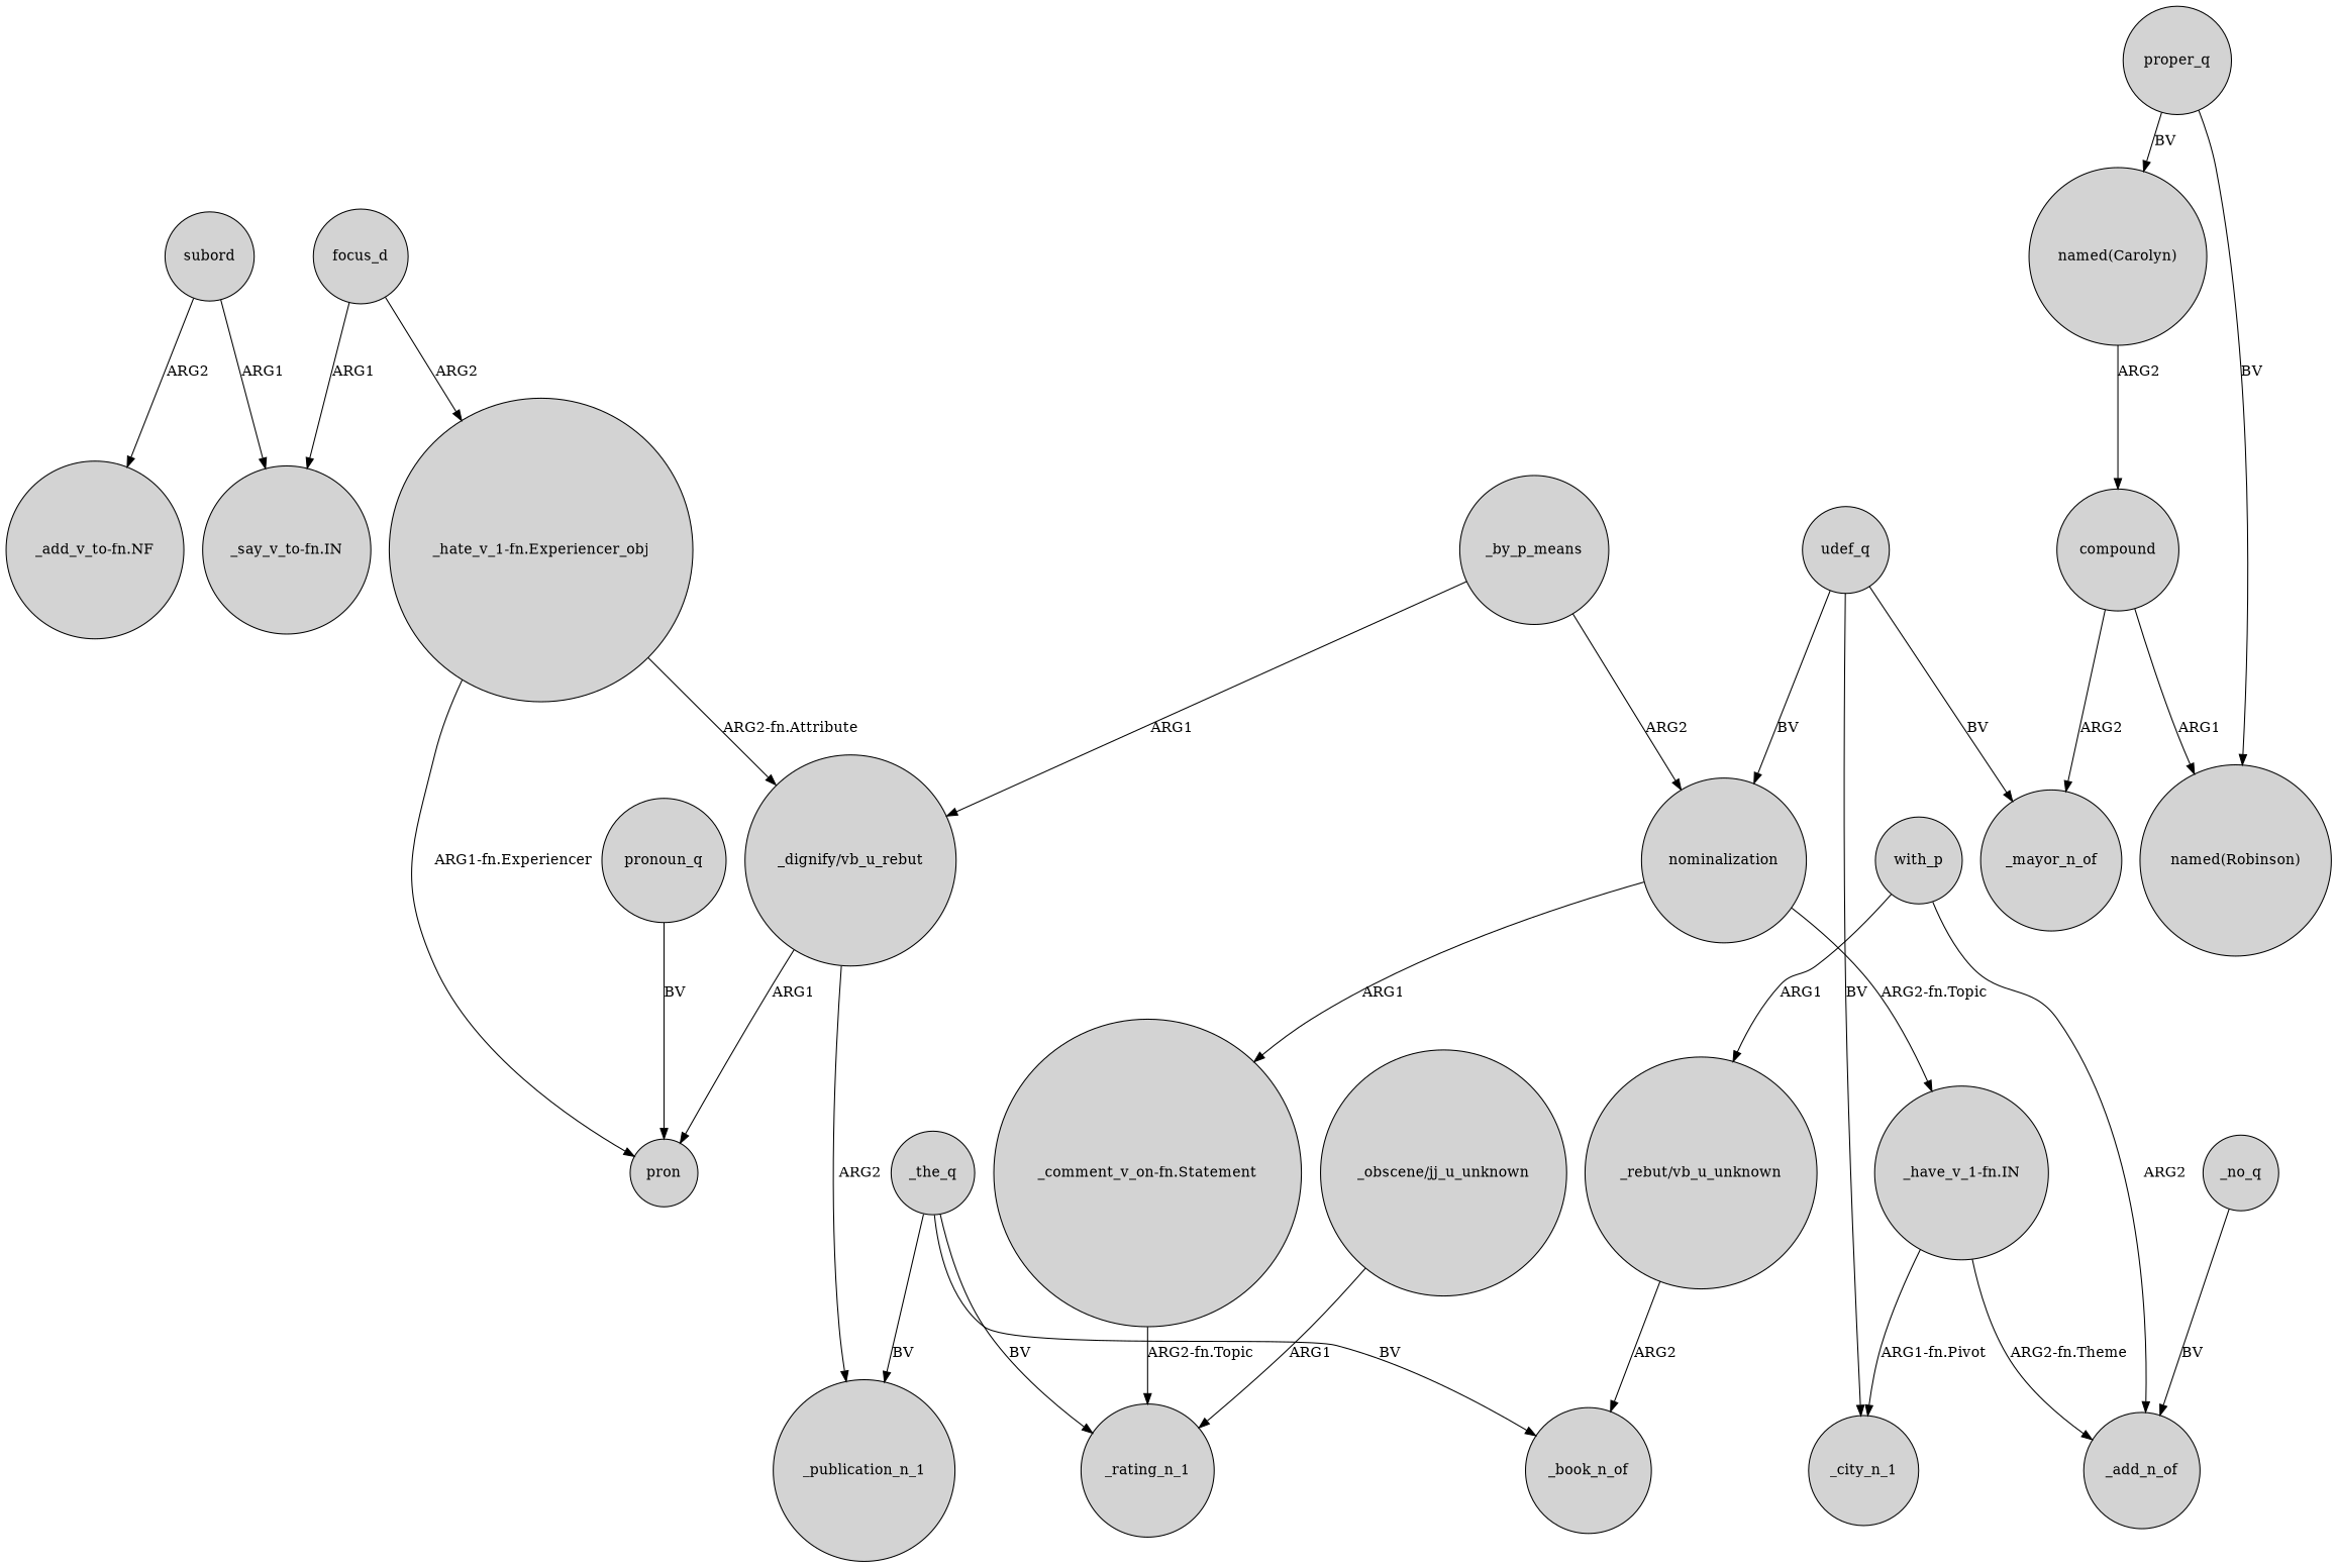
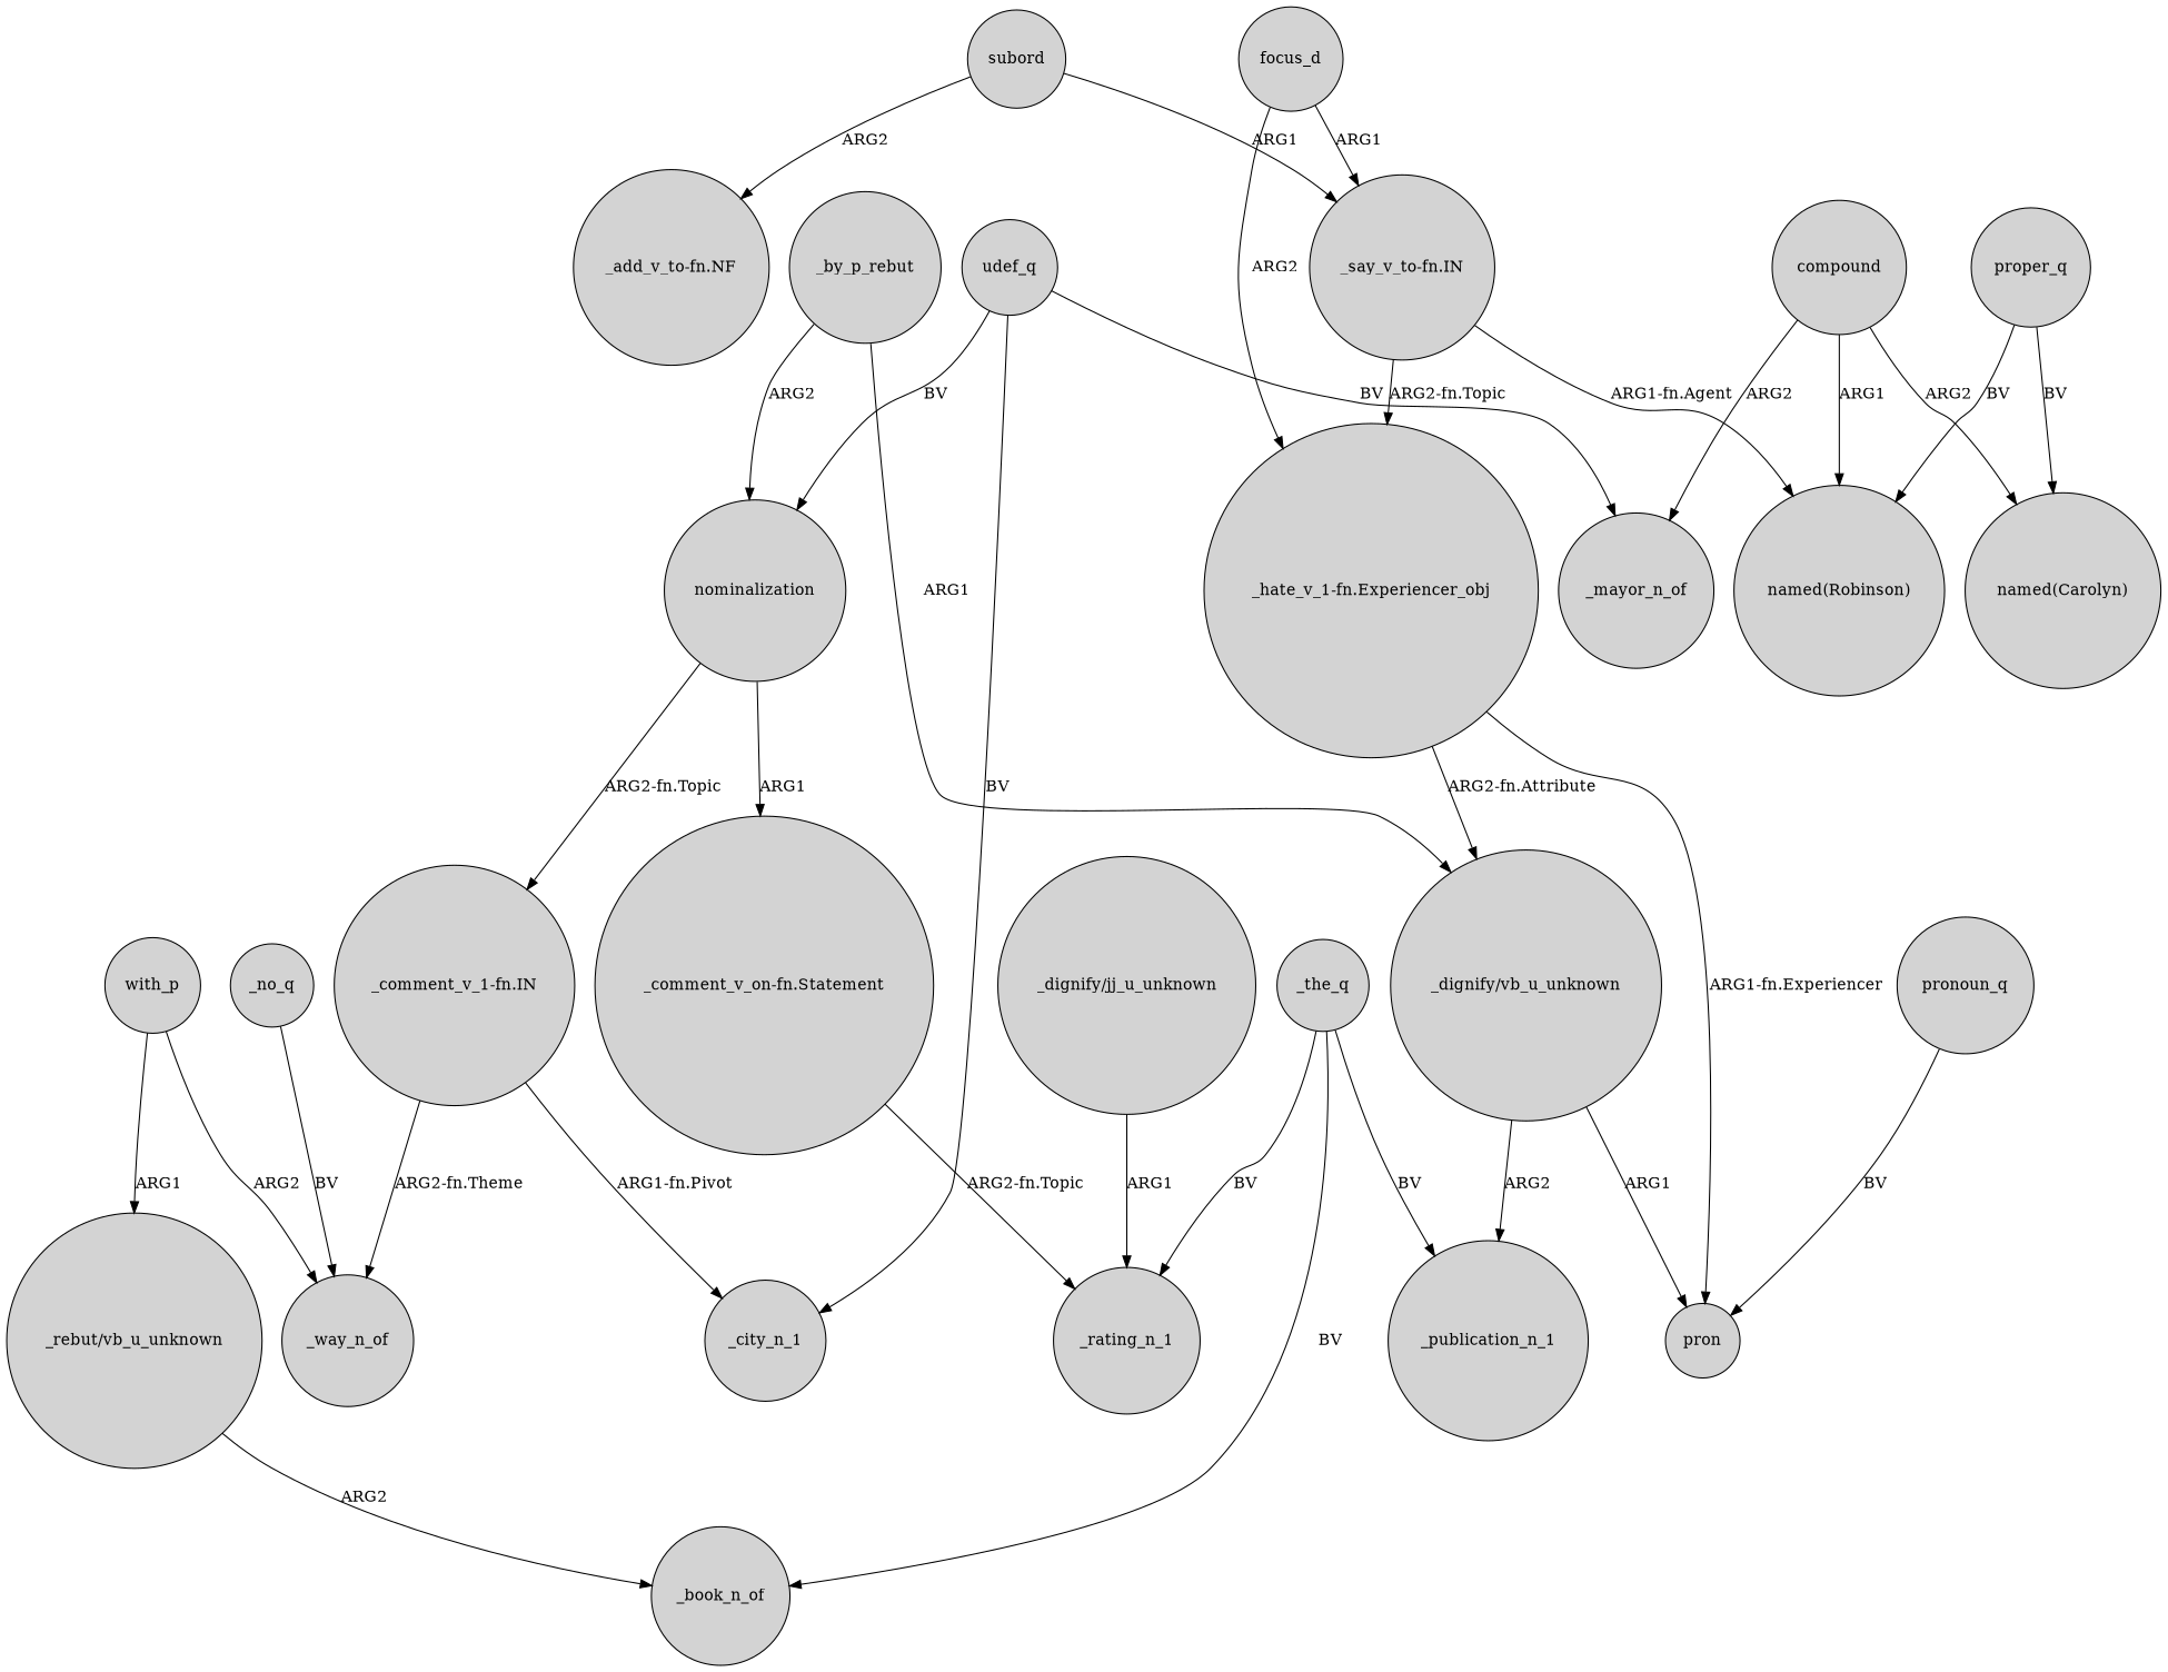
  digraph {
    node [shape=circle style=filled]
    subord
    "_add_v_to-fn.NF"
    "_say_v_to-fn.IN"
    "_hate_v_1-fn.Experiencer_obj"
    "named(Robinson)"
-   "_have_v_1-fn.IN"
+   "_have_v_1-fn.IN" [label="_comment_v_1-fn.IN"]
    _city_n_1
-   _way_n_of [label=_add_n_of]
+   _way_n_of
    _the_q
    _publication_n_1
    _book_n_of
    _rating_n_1
-   _by_p_means
+   _by_p_means [label=_by_p_rebut]
    nominalization
-   "_dignify/vb_u_unknown" [label="_dignify/vb_u_rebut"]
+   "_dignify/vb_u_unknown"
    "_comment_v_on-fn.Statement"
    pron
    compound
    "named(Carolyn)"
    _mayor_n_of
    udef_q
    with_p
    "_rebut/vb_u_unknown"
    proper_q
    pronoun_q
    _no_q
    focus_d
-   "_obscene/jj_u_unknown"
+   "_obscene/jj_u_unknown" [label="_dignify/jj_u_unknown"]
    subord -> "_add_v_to-fn.NF" [label=ARG2]
    subord -> "_say_v_to-fn.IN" [label=ARG1]
+   "_say_v_to-fn.IN" -> "_hate_v_1-fn.Experiencer_obj" [label="ARG2-fn.Topic"]
+   "_say_v_to-fn.IN" -> "named(Robinson)" [label="ARG1-fn.Agent"]
    "_hate_v_1-fn.Experiencer_obj" -> "_dignify/vb_u_unknown" [label="ARG2-fn.Attribute"]
    "_hate_v_1-fn.Experiencer_obj" -> pron [label="ARG1-fn.Experiencer"]
    "_have_v_1-fn.IN" -> _city_n_1 [label="ARG1-fn.Pivot"]
    "_have_v_1-fn.IN" -> _way_n_of [label="ARG2-fn.Theme"]
    _the_q -> _publication_n_1 [label=BV]
    _the_q -> _book_n_of [label=BV]
    _the_q -> _rating_n_1 [label=BV]
    _by_p_means -> nominalization [label=ARG2]
    _by_p_means -> "_dignify/vb_u_unknown" [label=ARG1]
    nominalization -> "_have_v_1-fn.IN" [label="ARG2-fn.Topic"]
    nominalization -> "_comment_v_on-fn.Statement" [label=ARG1]
    "_dignify/vb_u_unknown" -> _publication_n_1 [label=ARG2]
    "_dignify/vb_u_unknown" -> pron [label=ARG1]
    "_comment_v_on-fn.Statement" -> _rating_n_1 [label="ARG2-fn.Topic"]
    compound -> "named(Robinson)" [label=ARG1]
-   "named(Carolyn)" -> compound [label=ARG2]
+   compound -> "named(Carolyn)" [label=ARG2]
    compound -> _mayor_n_of [label=ARG2]
    udef_q -> _city_n_1 [label=BV]
    udef_q -> nominalization [label=BV]
    udef_q -> _mayor_n_of [label=BV]
    with_p -> _way_n_of [label=ARG2]
    with_p -> "_rebut/vb_u_unknown" [label=ARG1]
    "_rebut/vb_u_unknown" -> _book_n_of [label=ARG2]
    proper_q -> "named(Robinson)" [label=BV]
    proper_q -> "named(Carolyn)" [label=BV]
    pronoun_q -> pron [label=BV]
    _no_q -> _way_n_of [label=BV]
    focus_d -> "_say_v_to-fn.IN" [label=ARG1]
    focus_d -> "_hate_v_1-fn.Experiencer_obj" [label=ARG2]
    "_obscene/jj_u_unknown" -> _rating_n_1 [label=ARG1]
  }
